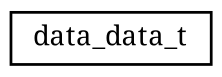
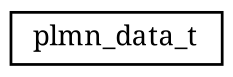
  digraph {
    rankdir=TB
    fontname="Noto Serif"
-   n1 [color=black fillcolor=white fontname="Noto Serif" fontsize=10 height=0.2 label=data_data_t shape=record style=filled width=0.4]
+   n1 [color=black fillcolor=white fontname="Noto Serif" fontsize=10 height=0.2 label=plmn_data_t shape=record style=filled width=0.4]
  }
